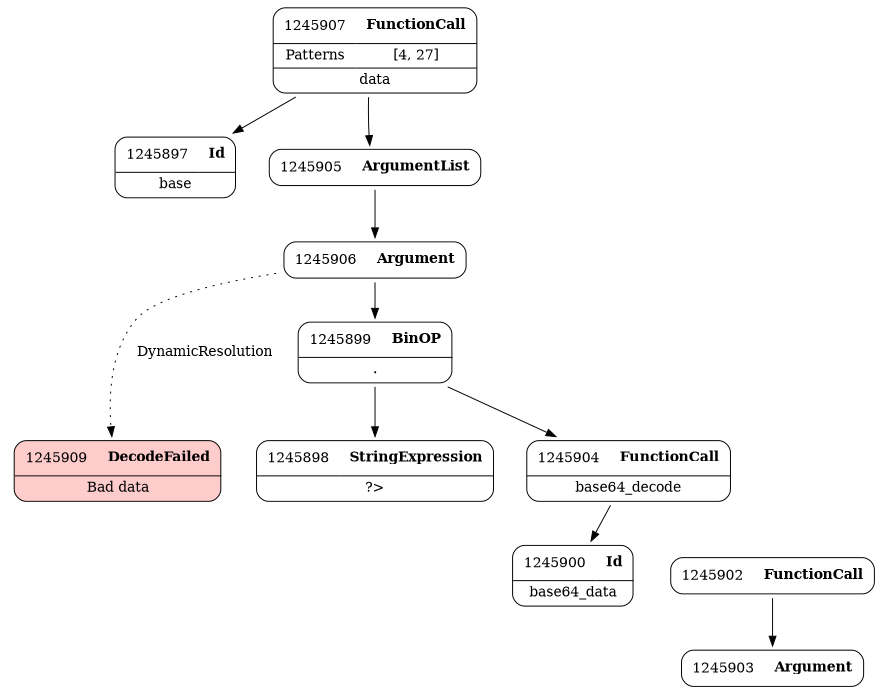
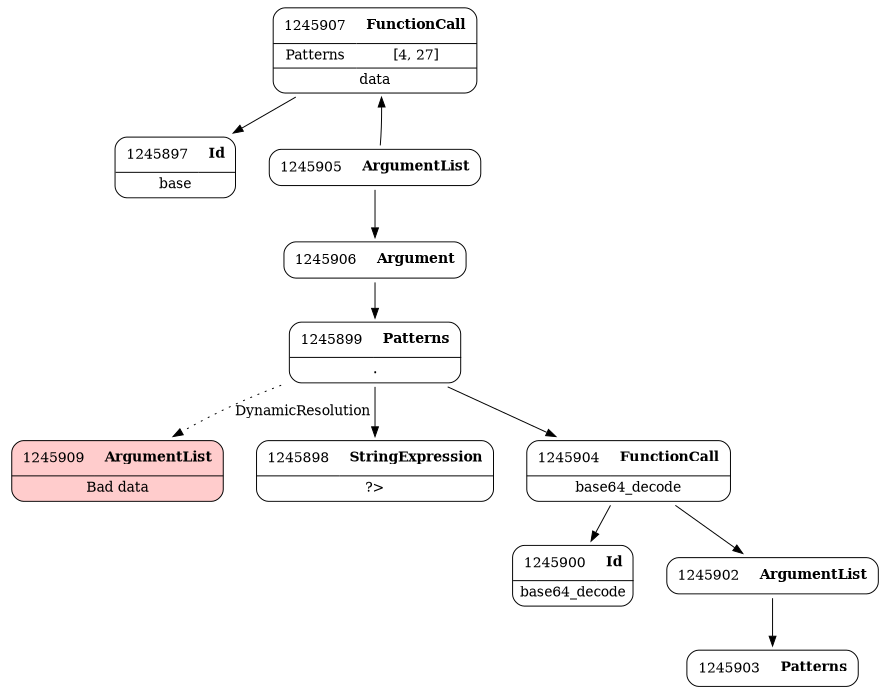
  digraph {
    node [shape=none]
    edge [weight=2]
    n1 [label=<<TABLE border='1' cellspacing='0' cellpadding='10' style='rounded' ><TR><TD border='0'>1245907</TD><TD border='0'><B>FunctionCall</B></TD></TR><HR/><TR><TD border='0' cellpadding='5'>Patterns</TD><TD border='0' cellpadding='5'>[4, 27]</TD></TR><HR/><TR><TD border='0' cellpadding='5' colspan='2'>data</TD></TR></TABLE>>]
    n2 [label=<<TABLE border='1' cellspacing='0' cellpadding='10' style='rounded' ><TR><TD border='0'>1245897</TD><TD border='0'><B>Id</B></TD></TR><HR/><TR><TD border='0' cellpadding='5' colspan='2'>base</TD></TR></TABLE>>]
    n3 [label=<<TABLE border='1' cellspacing='0' cellpadding='10' style='rounded' ><TR><TD border='0'>1245905</TD><TD border='0'><B>ArgumentList</B></TD></TR></TABLE>>]
    n4 [label=<<TABLE border='1' cellspacing='0' cellpadding='10' style='rounded' ><TR><TD border='0'>1245906</TD><TD border='0'><B>Argument</B></TD></TR></TABLE>>]
-   n5 [label=<<TABLE border='1' cellspacing='0' cellpadding='10' style='rounded' ><TR><TD border='0'>1245899</TD><TD border='0'><B>BinOP</B></TD></TR><HR/><TR><TD border='0' cellpadding='5' colspan='2'>.</TD></TR></TABLE>>]
+   n5 [label=<<TABLE border='1' cellspacing='0' cellpadding='10' style='rounded' ><TR><TD border='0'>1245899</TD><TD border='0'><B>Patterns</B></TD></TR><HR/><TR><TD border='0' cellpadding='5' colspan='2'>.</TD></TR></TABLE>>]
    n6 [label=<<TABLE border='1' cellspacing='0' cellpadding='10' style='rounded' ><TR><TD border='0'>1245904</TD><TD border='0'><B>FunctionCall</B></TD></TR><HR/><TR><TD border='0' cellpadding='5' colspan='2'>base64_decode</TD></TR></TABLE>>]
-   n7 [label=<<TABLE border='1' cellspacing='0' cellpadding='10' style='rounded' bgcolor='#FFCCCC' ><TR><TD border='0'>1245909</TD><TD border='0'><B>DecodeFailed</B></TD></TR><HR/><TR><TD border='0' cellpadding='5' colspan='2'>Bad data</TD></TR></TABLE>>]
+   n7 [label=<<TABLE border='1' cellspacing='0' cellpadding='10' style='rounded' bgcolor='#FFCCCC' ><TR><TD border='0'>1245909</TD><TD border='0'><B>ArgumentList</B></TD></TR><HR/><TR><TD border='0' cellpadding='5' colspan='2'>Bad data</TD></TR></TABLE>>]
    n8 [label=<<TABLE border='1' cellspacing='0' cellpadding='10' style='rounded' ><TR><TD border='0'>1245898</TD><TD border='0'><B>StringExpression</B></TD></TR><HR/><TR><TD border='0' cellpadding='5' colspan='2'>?&gt;</TD></TR></TABLE>>]
-   n9 [label=<<TABLE border='1' cellspacing='0' cellpadding='10' style='rounded' ><TR><TD border='0'>1245900</TD><TD border='0'><B>Id</B></TD></TR><HR/><TR><TD border='0' cellpadding='5' colspan='2'>base64_data</TD></TR></TABLE>>]
-   n10 [label=<<TABLE border='1' cellspacing='0' cellpadding='10' style='rounded' ><TR><TD border='0'>1245902</TD><TD border='0'><B>FunctionCall</B></TD></TR></TABLE>>]
-   n11 [label=<<TABLE border='1' cellspacing='0' cellpadding='10' style='rounded' ><TR><TD border='0'>1245903</TD><TD border='0'><B>Argument</B></TD></TR></TABLE>>]
+   n9 [label=<<TABLE border='1' cellspacing='0' cellpadding='10' style='rounded' ><TR><TD border='0'>1245900</TD><TD border='0'><B>Id</B></TD></TR><HR/><TR><TD border='0' cellpadding='5' colspan='2'>base64_decode</TD></TR></TABLE>>]
+   n10 [label=<<TABLE border='1' cellspacing='0' cellpadding='10' style='rounded' ><TR><TD border='0'>1245902</TD><TD border='0'><B>ArgumentList</B></TD></TR></TABLE>>]
+   n11 [label=<<TABLE border='1' cellspacing='0' cellpadding='10' style='rounded' ><TR><TD border='0'>1245903</TD><TD border='0'><B>Patterns</B></TD></TR></TABLE>>]
    n1 -> n2
-   n1 -> n3
+   n3 -> n1
    n3 -> n4
    n4 -> n5
    n5 -> n6
-   n4 -> n7 [label=DynamicResolution style=dotted weight=""]
+   n5 -> n7 [label=DynamicResolution style=dotted weight=""]
    n5 -> n8
    n6 -> n9
+   n6 -> n10
    n10 -> n11
  }
